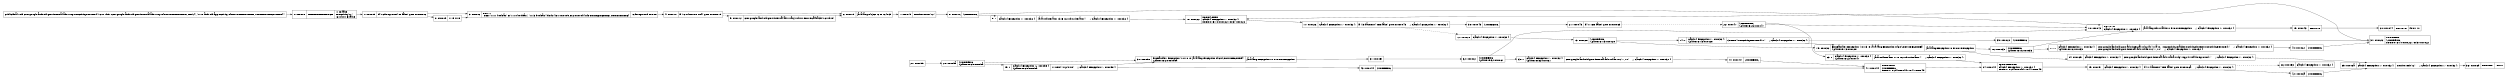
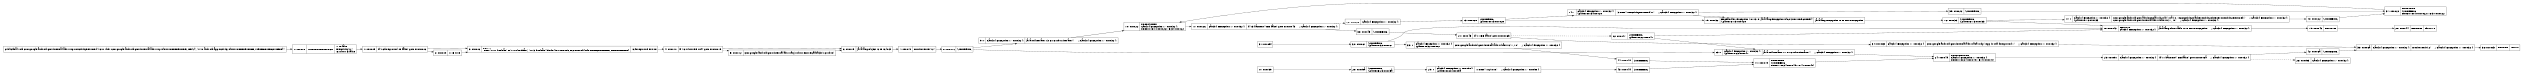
  digraph {
    rankdir=LR
    node [shape=record]
    n1 [label="{0\:\ 0x0000|MTH_ENTER_BLOCK\l|r1 = false\lsetActivity(r7)\lr6.zzbuu = false\l}"]
    n2 [label="{1\:\ 0x0009|if (r6.foreground != false) goto L_0x000c\l}"]
    n3 [label="{2\:\ 0x000b|r1 = true\l}"]
    n4 [label="{3\:\ 0x000c|PHI: r1 \l  PHI: (r1v1 boolean) = (r1v0 boolean), (r1v3 boolean) binds: [B:1:0x0009, B:2:0x000b] A[DONT_GENERATE, DONT_INLINE]\l|r6.foreground = true\l}"]
    n5 [label="{4\:\ 0x0010|if (r6.zzbux == null) goto L_0x0019\l}"]
    n6 [label="{5\:\ 0x0012|com.google.android.gms.internal.ads.zzaxj.zzdvx.removeCallbacks(r6.zzbux)\l}"]
    n7 [label="{6\:\ 0x0019|java.lang.Object r2 = r6.lock\l}"]
    n8 [label="{7\:\ 0x001b|monitor\-enter(r2)\l}"]
    n9 [label="{8\:\ 0x001c|SYNTHETIC\l}"]
    n10 [label="{9\:\ ?|Catch:\{ Exception \-\> 0x0032 \}\l|java.util.Iterator r3 = r6.zzbuw.iterator()     \/\/ Catch:\{ Exception \-\> 0x0032 \}\l}"]
    n11 [label="{18\:\ 0x0042|REMOVE\lCatch:\{ Exception \-\> 0x0032 \}\l|java.lang.Throwable r0 = move\-exception     \/\/ Catch:\{ Exception \-\> 0x0032 \}\l}"]
    n12 [label="{10\:\ 0x0022|LOOP_START\lCatch:\{ Exception \-\> 0x0032 \}\lLOOP:0: B:10:0x0022\-\>B:37:0x0022\l}"]
    n13 [label="{19\:\ 0x0043|REMOVE\l}"]
    n14 [label="{11\:\ 0x0026|Catch:\{ Exception \-\> 0x0032 \}\l|if (r3.hasNext() == false) goto L_0x0045     \/\/ Catch:\{ Exception \-\> 0x0032 \}\l}"]
    n15 [label="{12\:\ 0x0028|Catch:\{ Exception \-\> 0x0032 \}\l}"]
    n16 [label="{38\:\ 0x0045|SYNTHETIC\l}"]
    n17 [label="{13\:\ 0x002e|SYNTHETIC\lSplitter:B:13:0x002e\l}"]
    n18 [label="{21\:\ 0x0045|if (r1 == false) goto L_0x0065\l}"]
    n19 [label="{14\:\ ?|Catch:\{ Exception \-\> 0x0032 \}\lSplitter:B:13:0x002e\l|r3.next().onActivityResumed(r7)     \/\/ Catch:\{ Exception \-\> 0x0032 \}\l}"]
    n20 [label="{15\:\ 0x0032|ExcHandler: Exception (r0v13 'e' java.lang.Exception A[CUSTOM_DECLARE])\lSplitter:B:13:0x002e\l|java.lang.Exception r0 = move\-exception\l}"]
    n21 [label="{39\:\ 0x0022|SYNTHETIC\l}"]
    n22 [label="{16\:\ 0x0033|SYNTHETIC\lSplitter:B:16:0x0033\l}"]
    n23 [label="{37\:\ 0x0022|LOOP_END\lSYNTHETIC\lLOOP:0: B:10:0x0022\-\>B:37:0x0022\l}"]
    n24 [label="{17\:\ ?|Catch:\{ Exception \-\> 0x0032 \}\lSplitter:B:16:0x0033\l|com.google.android.gms.ads.internal.zzk.zzlk().zza(r0, \"AppActivityTracker.ActivityListener.onActivityResumed\")     \/\/ Catch:\{ Exception \-\> 0x0032 \}\lcom.google.android.gms.internal.ads.zzbae.zzc(\"\", r0)     \/\/ Catch:\{ Exception \-\> 0x0032 \}\l}"]
    n25 [label="{40\:\ 0x0022|SYNTHETIC\l}"]
    n26 [label="{20\:\ 0x0044|REMOVE\l|throw r0\l}"]
    n27 [label="{22\:\ 0x0047|SYNTHETIC\lSplitter:B:22:0x0047\l}"]
    n28 [label="{34\:\ 0x0065|Catch:\{ Exception \-\> 0x0032 \}\l|com.google.android.gms.internal.ads.zzaxa.zzdp(\"App is still foreground.\")     \/\/ Catch:\{ Exception \-\> 0x0032 \}\l}"]
    n29 [label="{23\:\ ?|Catch:\{ Exception \-\> 0x0032 \}\lSplitter:B:22:0x0047\l|java.util.Iterator r1 = r6.zzbuv.iterator()     \/\/ Catch:\{ Exception \-\> 0x0032 \}\l}"]
    n30 [label="{35\:\ 0x006a|Catch:\{ Exception \-\> 0x0032 \}\l|monitor\-exit(r2)     \/\/ Catch:\{ Exception \-\> 0x0032 \}\l}"]
    n31 [label="{24\:\ 0x004d|LOOP_RETURN\lCatch:\{ Exception \-\> 0x0032 \}\lLOOP:1: B:24:0x004d\-\>B:41:0x004d\l}"]
    n32 [label="{25\:\ 0x0051|Catch:\{ Exception \-\> 0x0032 \}\l|if (r1.hasNext() == false) goto L_0x006a     \/\/ Catch:\{ Exception \-\> 0x0032 \}\l}"]
    n33 [label="{26\:\ 0x0053|Catch:\{ Exception \-\> 0x0032 \}\l}"]
    n34 [label="{42\:\ 0x006a|SYNTHETIC\l}"]
    n35 [label="{27\:\ 0x0059}"]
    n36 [label="{28\:\ 0x005a|SYNTHETIC\lSplitter:B:28:0x005a\l}"]
    n37 [label="{29\:\ ?|Catch:\{ Exception \-\> 0x005e \}\lSplitter:B:28:0x005a\l|r1.next().zzp(true)     \/\/ Catch:\{ Exception \-\> 0x005e \}\l}"]
-   n38 [label="{30\:\ 0x005e|ExcHandler: Exception (r0v10 'e' java.lang.Exception A[CUSTOM_DECLARE])\lSplitter:B:28:0x005a\l|java.lang.Exception r0 = move\-exception\l}"]
    n39 [label="{43\:\ 0x004d|SYNTHETIC\l}"]
    n40 [label="{31\:\ 0x005f}"]
    n41 [label="{41\:\ 0x004d|LOOP_END\lSYNTHETIC\lLOOP:1: B:24:0x004d\-\>B:41:0x004d\l}"]
    n42 [label="{32\:\ 0x0061|SYNTHETIC\lSplitter:B:32:0x0061\l}"]
    n43 [label="{33\:\ ?|Catch:\{ Exception \-\> 0x0032 \}\lSplitter:B:32:0x0061\l|com.google.android.gms.internal.ads.zzbae.zzc(\"\", r0)     \/\/ Catch:\{ Exception \-\> 0x0032 \}\l}"]
    n44 [label="{44\:\ 0x004d|SYNTHETIC\l}"]
    n45 [label="{36\:\ 0x006b|RETURN\l|return\l}"]
    n46 [label="{public final void com.google.android.gms.internal.ads.zzup.onActivityResumed((r6v0 'this' com.google.android.gms.internal.ads.zzup A[IMMUTABLE_TYPE, THIS]), (r7v0 android.app.Activity A[IMMUTABLE_TYPE, METHOD_ARGUMENT])) }"]
    n1 -> n2
    n2 -> n3 [style=solid]
    n2 -> n4
    n3 -> n4
    n4 -> n5
    n5 -> n6 [style=dashed]
    n5 -> n7
    n6 -> n7
    n7 -> n8
    n8 -> n9
    n9 -> n10
-   n9 -> n11
+   n9 -> n29
    n10 -> n12
    n11 -> n13
    n12 -> n14
    n13 -> n26
    n14 -> n15 [style=dashed]
    n14 -> n16
    n15 -> n17
    n16 -> n18
    n17 -> n19
    n17 -> n20
    n18 -> n27 [style=dashed]
-   n20 -> n28
+   n18 -> n28
    n19 -> n20
    n19 -> n21
    n20 -> n22
    n21 -> n23
    n22 -> n11
    n22 -> n24
    n23 -> n12
    n24 -> n25
    n25 -> n23
    n27 -> n11
    n27 -> n29
    n28 -> n30
    n29 -> n31
    n30 -> n45
    n31 -> n32
    n32 -> n33 [style=dashed]
    n32 -> n34
    n34 -> n30
    n35 -> n36
    n36 -> n37
-   n36 -> n38
-   n37 -> n38
    n37 -> n39
-   n38 -> n40
    n39 -> n41
    n40 -> n42
    n41 -> n31
    n42 -> n11
    n42 -> n43
    n43 -> n44
    n44 -> n41
    n46 -> n1
  }
